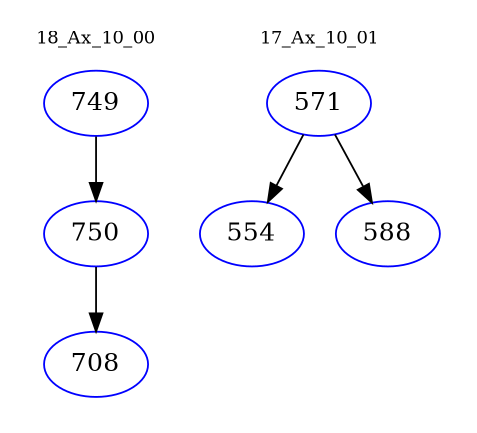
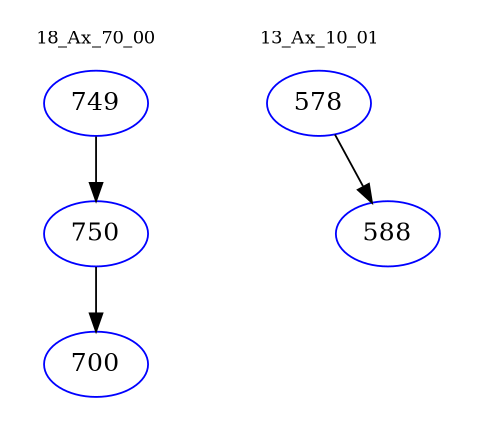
  digraph {
    node [color=blue]
    edge [color=black]
    n1 [label=750]
-   n2 [label=708]
+   n2 [label=700]
    n3 [label=749]
-   n4 [label=571]
-   n5 [label=554]
+   n4 [label=578]
    n6 [label=588]
    subgraph cluster_1 {
      color=white
      fontsize=10
-     label="18_Ax_10_00"
+     label="18_Ax_70_00"
      n1
      n2
      n3
    }
    subgraph cluster_2 {
      color=white
      fontsize=10
-     label="17_Ax_10_01"
+     label="13_Ax_10_01"
      n4
-     n5
      n6
    }
    n1 -> n2
    n3 -> n1
-   n4 -> n5
    n4 -> n6
  }
